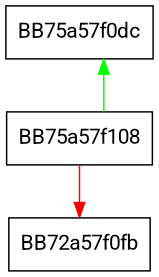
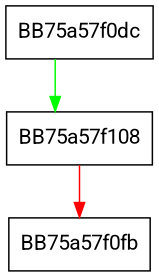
  digraph {
    fontname=Roboto
    splines=ortho
    node [fontname=Roboto shape=box]
    edge [fontname=Roboto]
    BB75a57f0dc
    BB75a57f108
-   BB75a57f0fb [label=BB72a57f0fb]
-   BB75a57f108 -> BB75a57f0dc [color=green]
+   BB75a57f0fb
+   BB75a57f0dc -> BB75a57f108 [color=green]
    BB75a57f108 -> BB75a57f0fb [color=red]
  }
